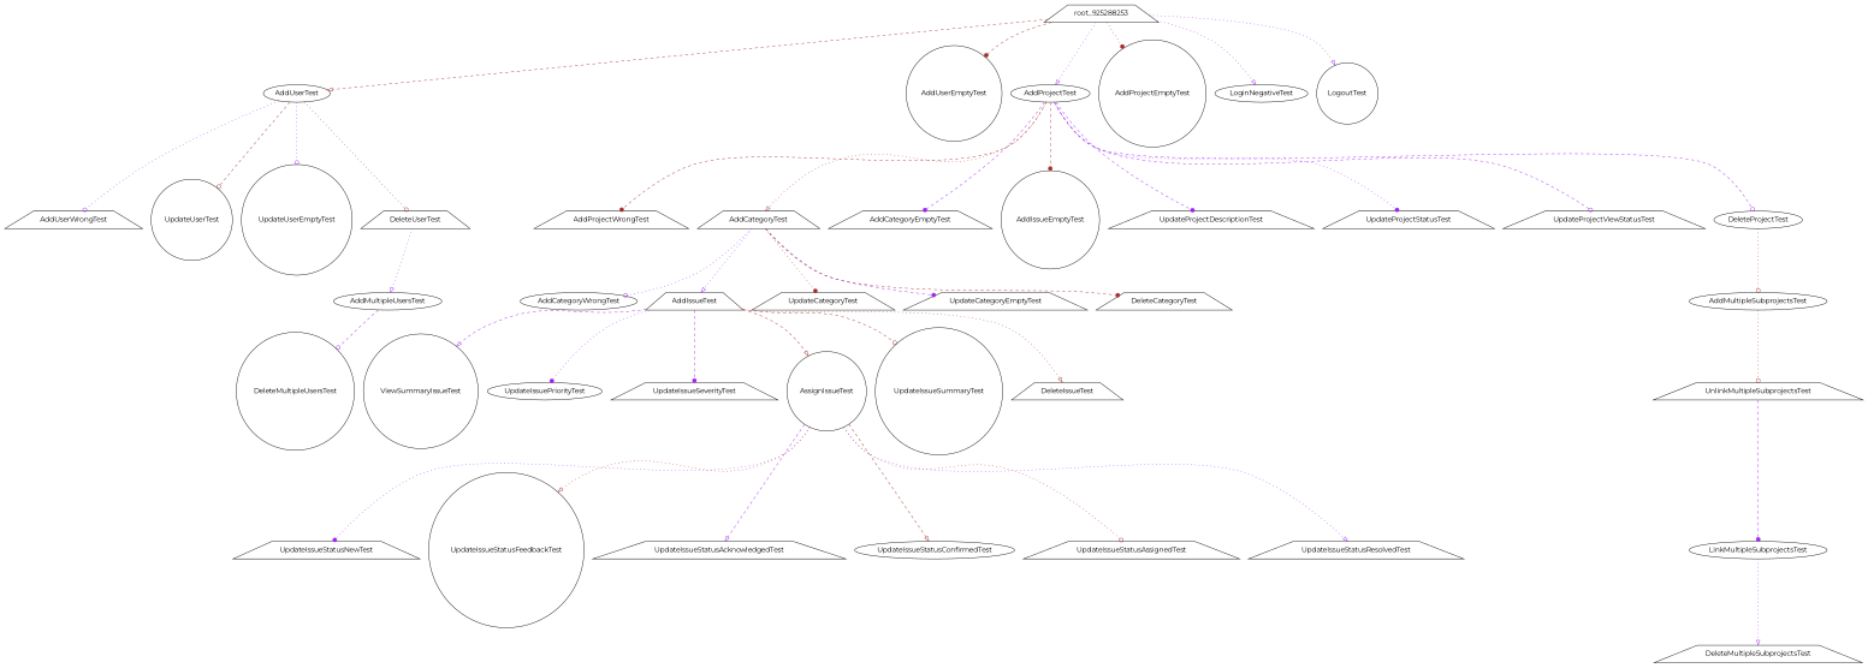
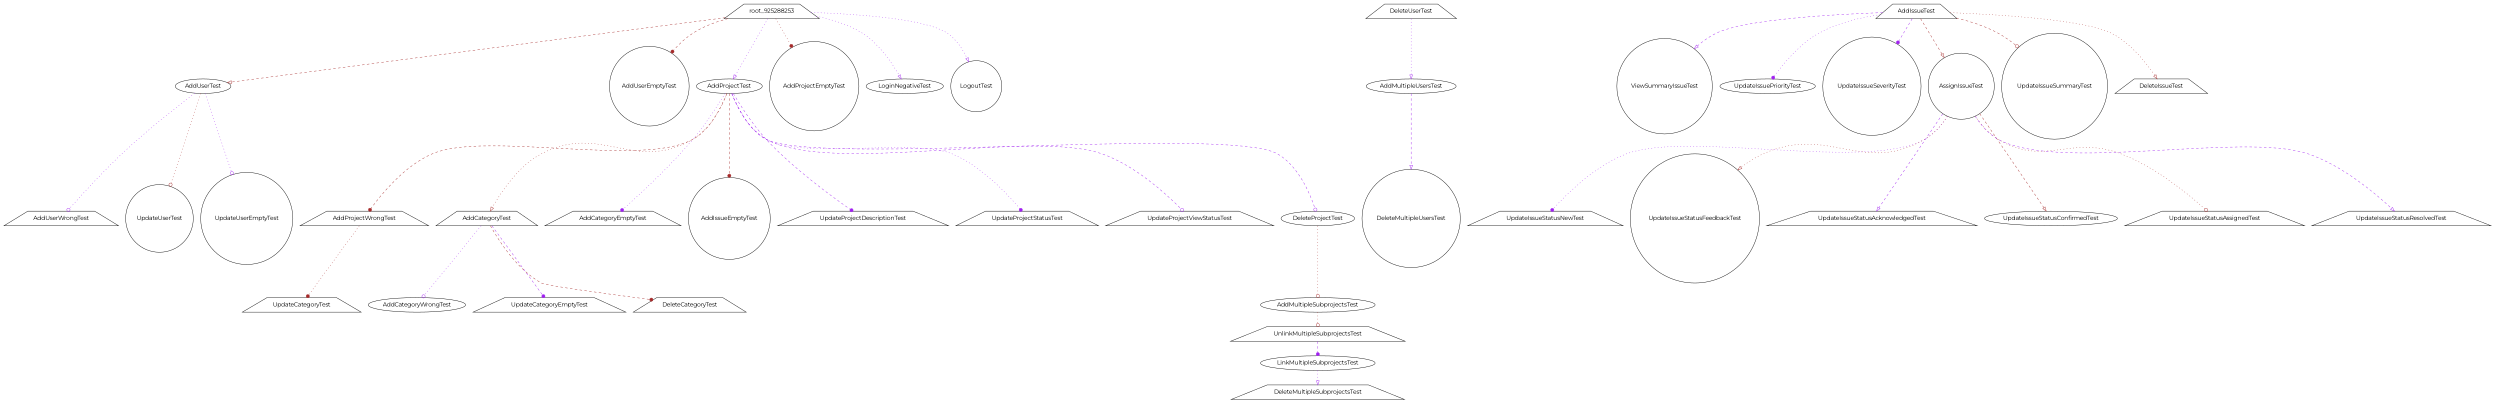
  strict digraph {
    fontname=Montserrat
    node [fontname=Montserrat shape=trapezium]
    edge [arrowhead=onormal color=purple fontname=Montserrat style=dotted]
    n1 [color=black label=root_925288253]
    n2 [label=AddUserTest shape=ellipse]
    n3 [label=AddUserEmptyTest shape=circle]
    n4 [label=AddProjectTest shape=ellipse]
    n5 [label=AddProjectEmptyTest shape=circle]
    n6 [label=LoginNegativeTest shape=ellipse]
    n7 [label=LogoutTest shape=circle]
    n8 [label=AddUserWrongTest]
    n9 [label=UpdateUserTest shape=circle]
    n10 [label=UpdateUserEmptyTest shape=circle]
    n11 [label=DeleteUserTest]
    n12 [label=AddProjectWrongTest]
    n13 [label=AddCategoryTest]
    n14 [label=AddCategoryEmptyTest]
    n15 [label=AddIssueEmptyTest shape=circle]
    n16 [label=UpdateProjectDescriptionTest]
    n17 [label=UpdateProjectStatusTest]
    n18 [label=UpdateProjectViewStatusTest]
    n19 [label=DeleteProjectTest shape=ellipse]
    n20 [label=AddMultipleUsersTest shape=ellipse]
    n21 [label=AddCategoryWrongTest shape=ellipse]
    n22 [label=AddIssueTest]
    n23 [label=UpdateCategoryTest]
    n24 [label=UpdateCategoryEmptyTest]
    n25 [label=DeleteCategoryTest]
    n26 [label=AddMultipleSubprojectsTest shape=ellipse]
    n27 [label=DeleteMultipleUsersTest shape=circle]
    n28 [label=ViewSummaryIssueTest shape=circle]
    n29 [label=UpdateIssuePriorityTest shape=ellipse]
-   n30 [label=UpdateIssueSeverityTest]
+   n30 [label=UpdateIssueSeverityTest shape=circle]
    n31 [label=AssignIssueTest shape=circle]
    n32 [label=UpdateIssueSummaryTest shape=circle]
    n33 [label=DeleteIssueTest]
    n34 [label=UnlinkMultipleSubprojectsTest]
    n35 [label=UpdateIssueStatusNewTest]
    n36 [label=UpdateIssueStatusFeedbackTest shape=circle]
    n37 [label=UpdateIssueStatusAcknowledgedTest]
    n38 [label=UpdateIssueStatusConfirmedTest shape=ellipse]
    n39 [label=UpdateIssueStatusAssignedTest]
    n40 [label=UpdateIssueStatusResolvedTest]
    n41 [label=LinkMultipleSubprojectsTest shape=ellipse]
    n42 [label=DeleteMultipleSubprojectsTest]
    n1 -> n2 [color=brown style=dashed]
    n1 -> n3 [arrowhead=dot color=brown style=dashed]
    n1 -> n4
    n1 -> n5 [arrowhead=dot color=brown]
    n1 -> n6
    n1 -> n7
    n2 -> n8 [arrowhead=odot]
-   n2 -> n9 [arrowhead=odot color=brown style=dashed]
+   n2 -> n9 [arrowhead=odot color=brown]
    n2 -> n10 [arrowhead=odot]
-   n2 -> n11 [arrowhead=odot color=brown]
    n4 -> n12 [arrowhead=dot color=brown style=dashed]
    n4 -> n13 [color=brown]
-   n4 -> n14 [arrowhead=dot style=dashed]
+   n4 -> n14 [arrowhead=dot]
    n4 -> n15 [arrowhead=dot color=brown style=dashed]
    n4 -> n16 [arrowhead=dot style=dashed]
    n4 -> n17 [arrowhead=dot]
    n4 -> n18 [arrowhead=odot style=dashed]
    n4 -> n19 [arrowhead=odot style=dashed]
    n11 -> n20
    n13 -> n21 [arrowhead=odot]
-   n13 -> n22
-   n13 -> n23 [arrowhead=dot color=brown]
+   n12 -> n23 [arrowhead=dot color=brown]
    n13 -> n24 [arrowhead=dot style=dashed]
    n13 -> n25 [arrowhead=dot color=brown style=dashed]
    n19 -> n26 [arrowhead=odot color=brown]
-   n20 -> n27 [arrowhead=odot style=dashed]
+   n20 -> n27 [style=dashed]
    n22 -> n28 [style=dashed]
    n22 -> n29 [arrowhead=dot]
    n22 -> n30 [arrowhead=dot style=dashed]
    n22 -> n31 [color=brown style=dashed]
    n22 -> n32 [arrowhead=odot color=brown style=dashed]
    n22 -> n33 [color=brown]
    n26 -> n34 [arrowhead=odot color=brown]
    n31 -> n35 [arrowhead=dot]
    n31 -> n36 [color=brown]
    n31 -> n37 [style=dashed]
    n31 -> n38 [color=brown style=dashed]
    n31 -> n39 [arrowhead=odot color=brown]
-   n31 -> n40
+   n31 -> n40 [style=dashed]
    n34 -> n41 [arrowhead=dot style=dashed]
    n41 -> n42
  }
